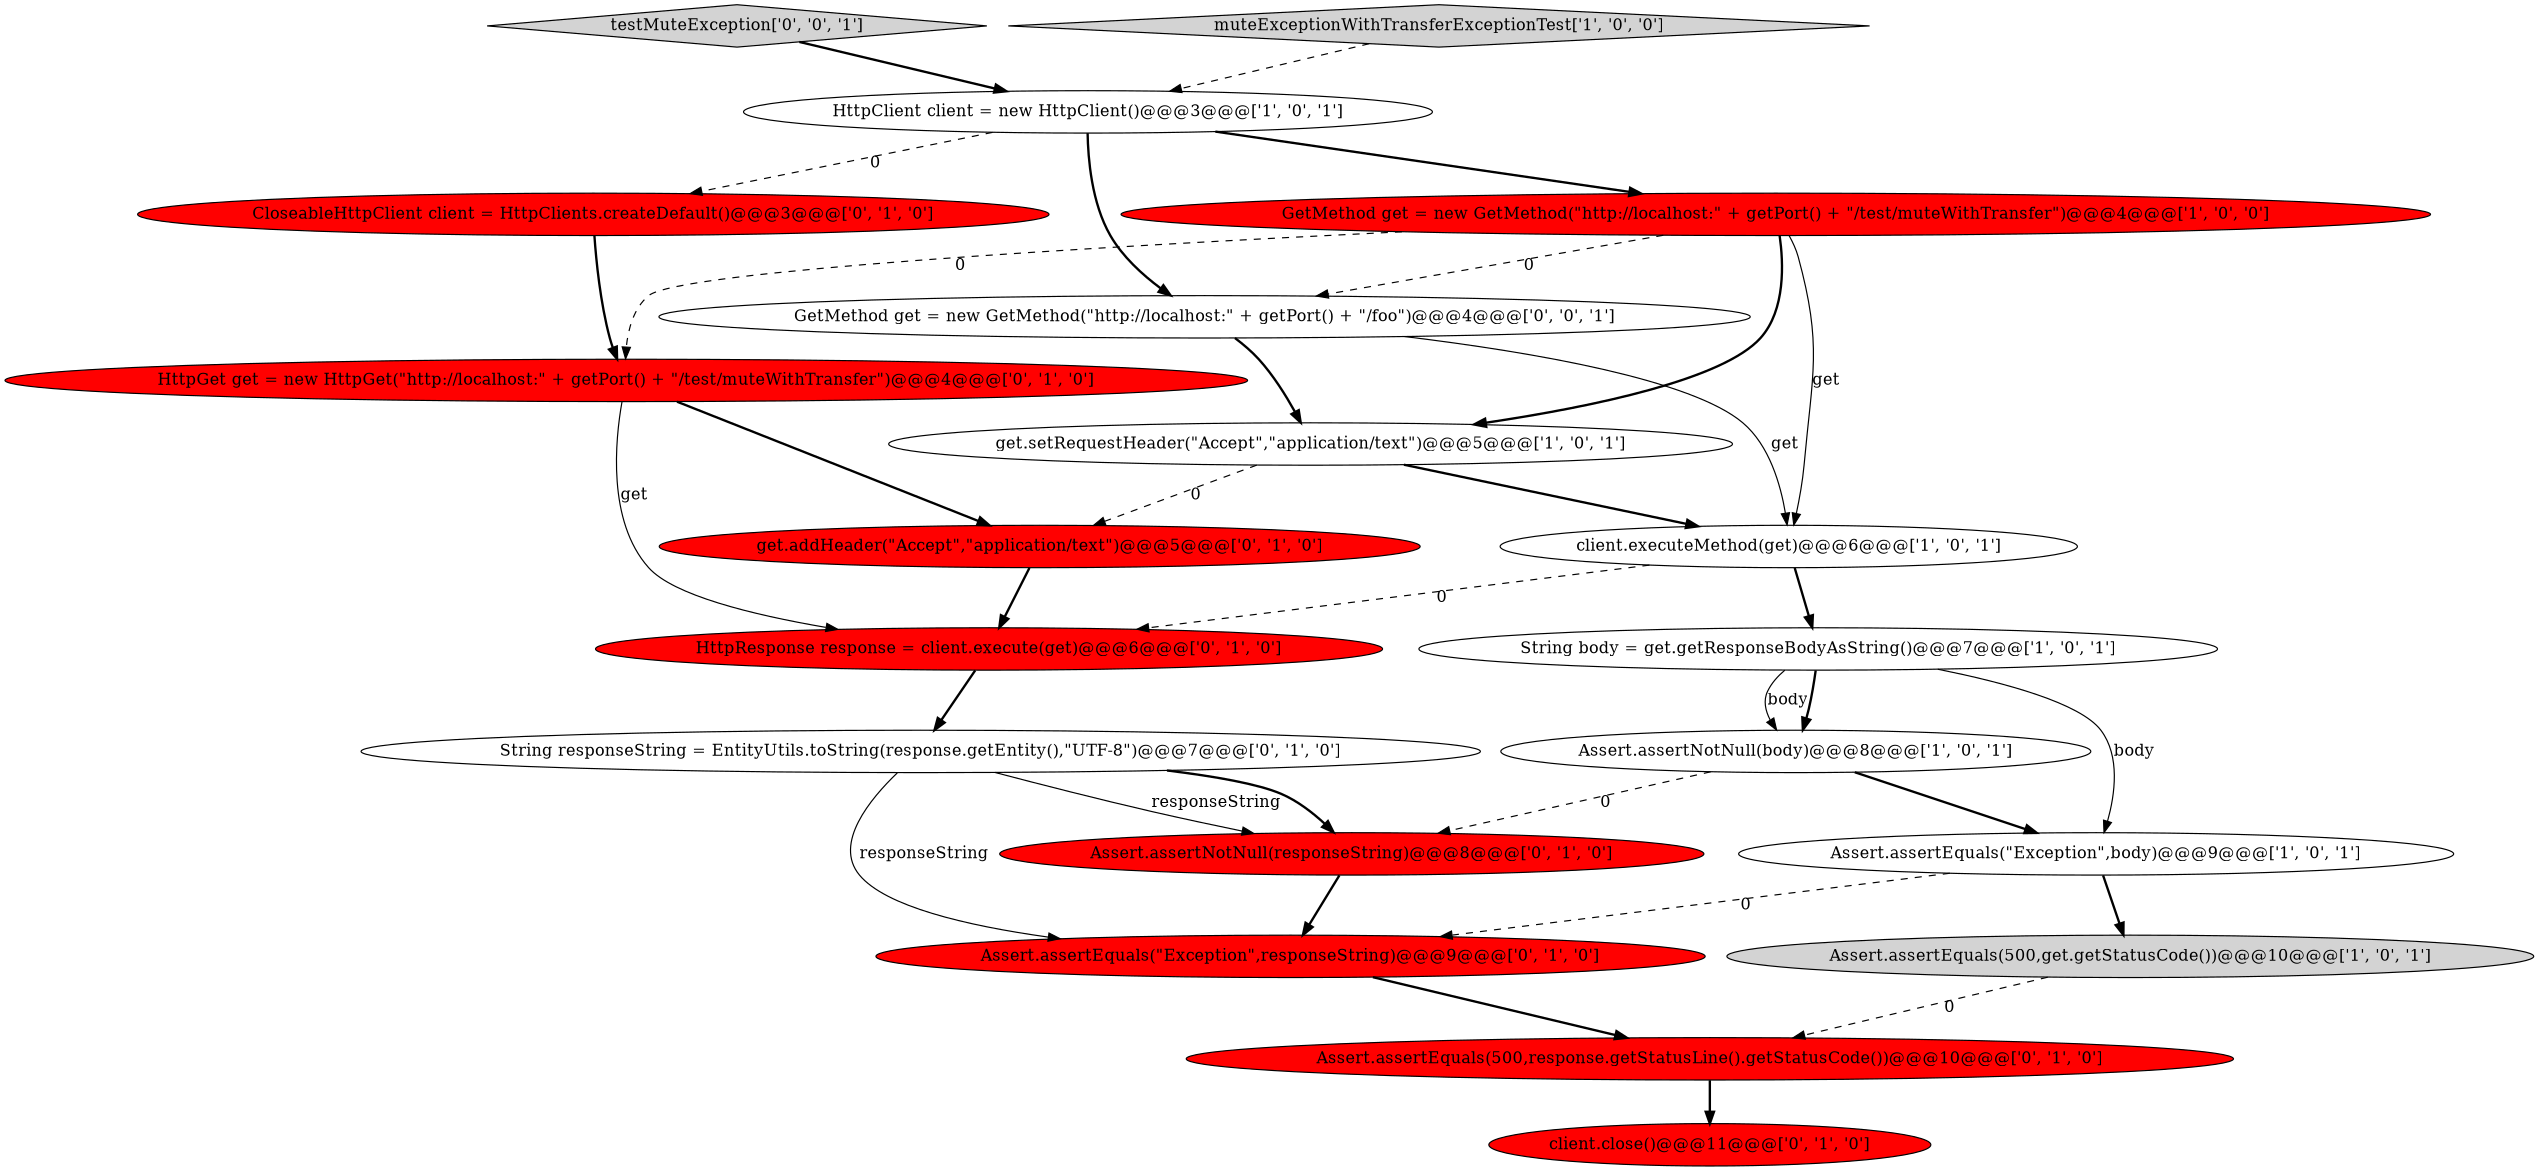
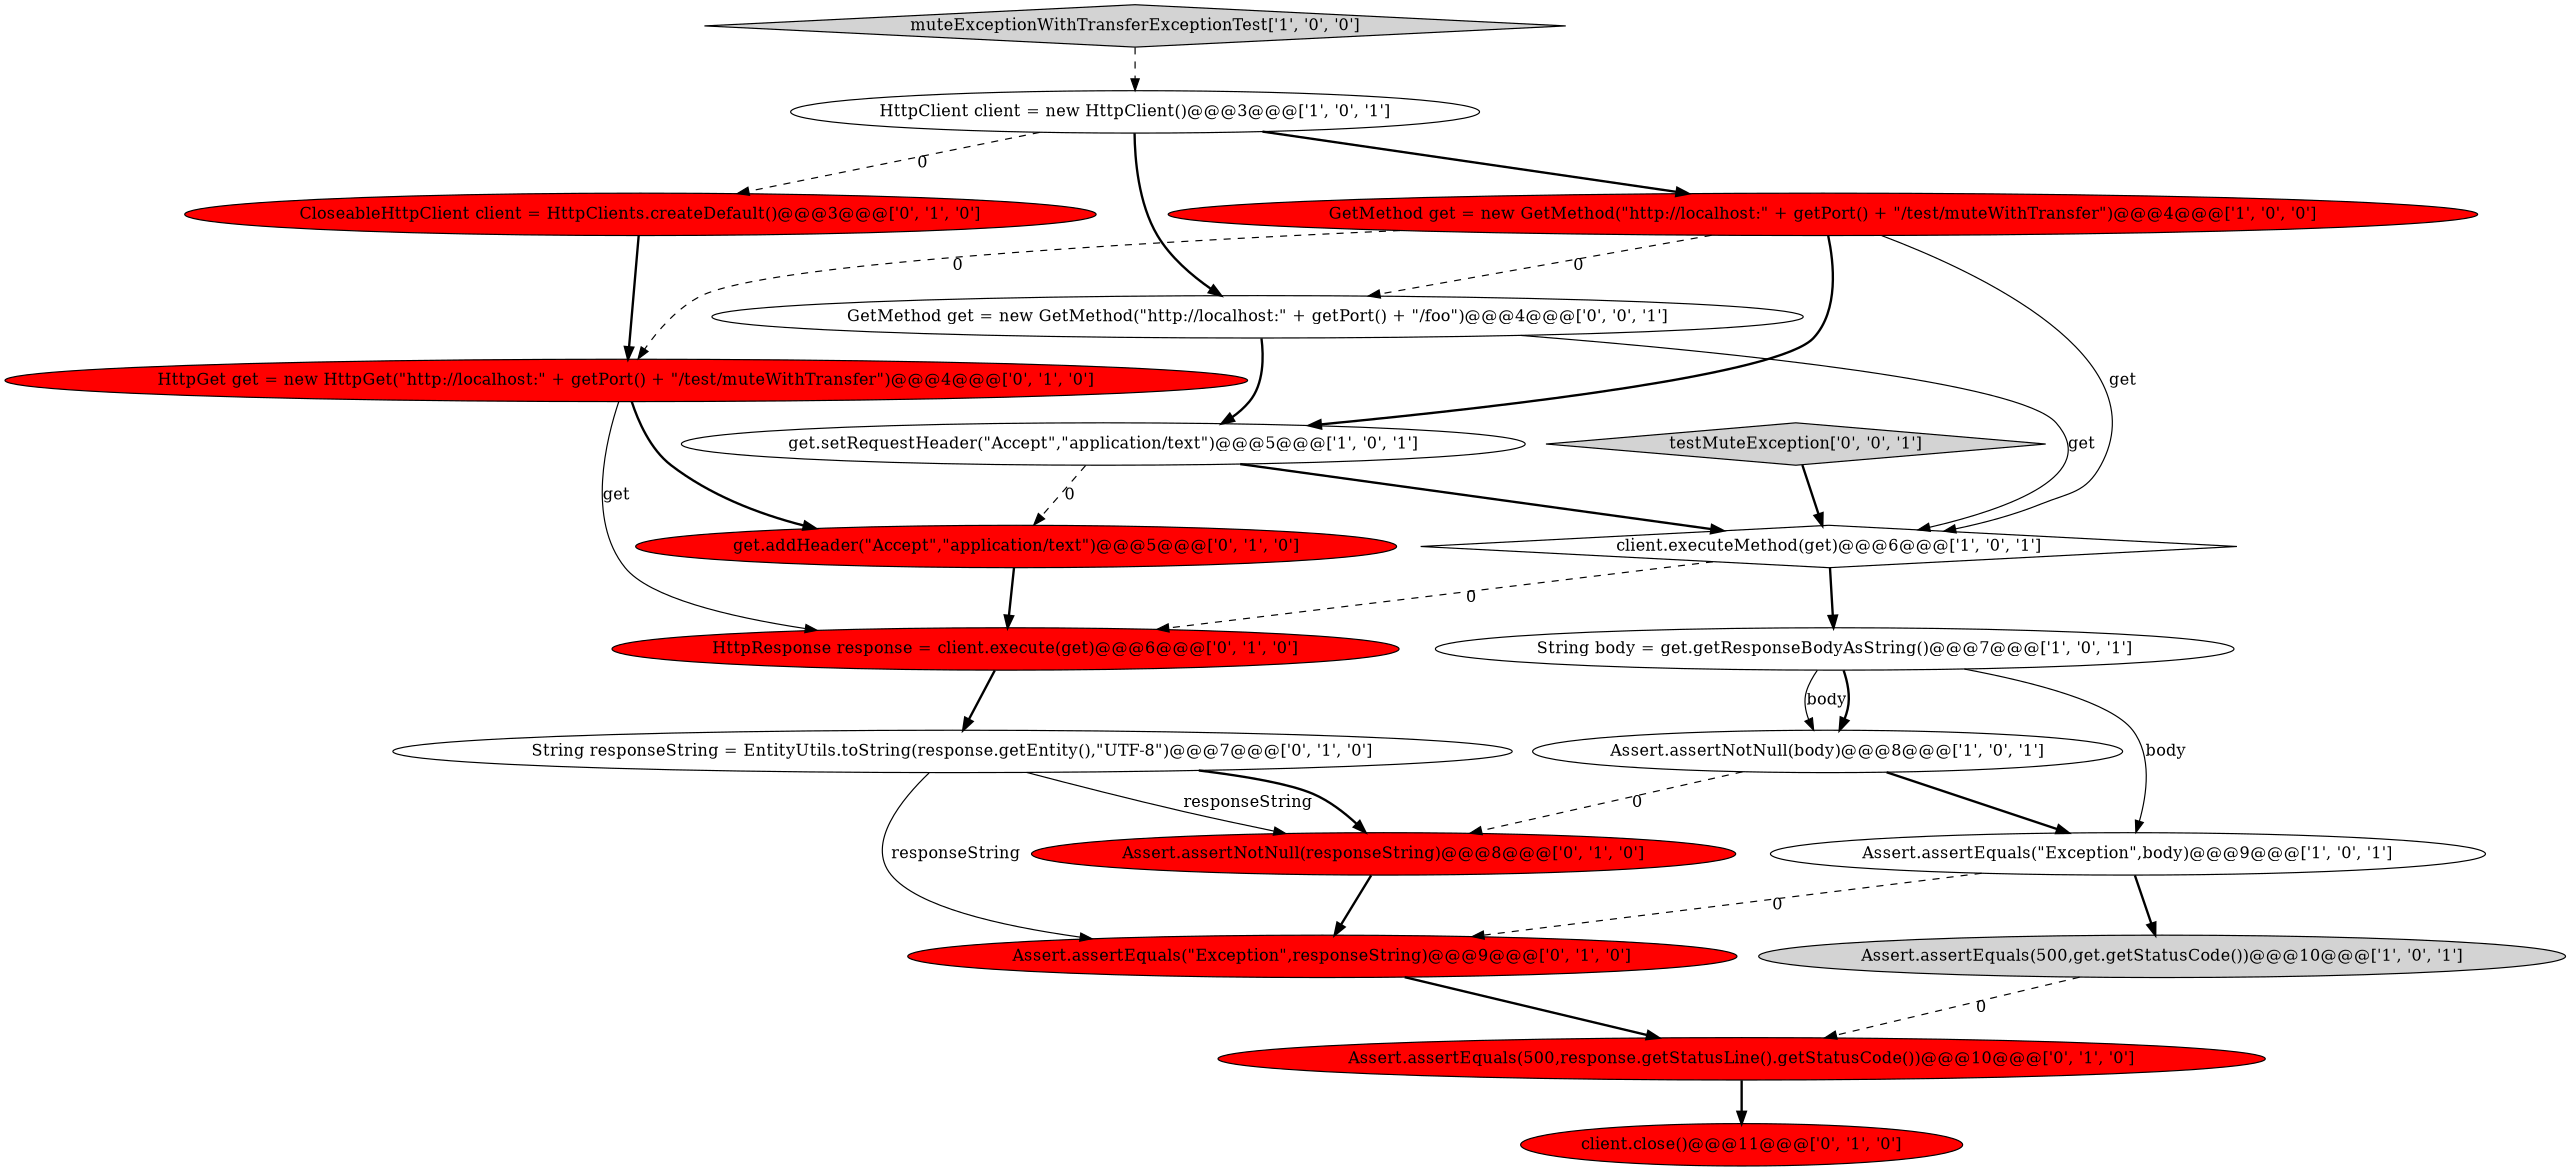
  digraph {
    node [fillcolor=red shape=ellipse style=filled]
    edge [style=bold]
    n1 [label="CloseableHttpClient client = HttpClients.createDefault()@@@3@@@['0', '1', '0']"]
    n2 [label="HttpGet get = new HttpGet(\"http://localhost:\" + getPort() + \"/test/muteWithTransfer\")@@@4@@@['0', '1', '0']"]
    n3 [label="Assert.assertEquals(500,response.getStatusLine().getStatusCode())@@@10@@@['0', '1', '0']"]
    n4 [label="client.close()@@@11@@@['0', '1', '0']"]
    n5 [fillcolor=lightgray label="testMuteException['0', '0', '1']" shape=diamond]
    n6 [fillcolor=white label="HttpClient client = new HttpClient()@@@3@@@['1', '0', '1']"]
    n7 [fillcolor=white label="GetMethod get = new GetMethod(\"http://localhost:\" + getPort() + \"/foo\")@@@4@@@['0', '0', '1']"]
    n8 [label="GetMethod get = new GetMethod(\"http://localhost:\" + getPort() + \"/test/muteWithTransfer\")@@@4@@@['1', '0', '0']"]
    n9 [label="get.addHeader(\"Accept\",\"application/text\")@@@5@@@['0', '1', '0']"]
    n10 [label="HttpResponse response = client.execute(get)@@@6@@@['0', '1', '0']"]
    n11 [fillcolor=white label="String responseString = EntityUtils.toString(response.getEntity(),\"UTF-8\")@@@7@@@['0', '1', '0']"]
    n12 [label="Assert.assertEquals(\"Exception\",responseString)@@@9@@@['0', '1', '0']"]
    n13 [label="Assert.assertNotNull(responseString)@@@8@@@['0', '1', '0']"]
    n14 [fillcolor=white label="get.setRequestHeader(\"Accept\",\"application/text\")@@@5@@@['1', '0', '1']"]
-   n15 [fillcolor=white label="client.executeMethod(get)@@@6@@@['1', '0', '1']"]
+   n15 [fillcolor=white label="client.executeMethod(get)@@@6@@@['1', '0', '1']" shape=diamond]
    n16 [fillcolor=white label="String body = get.getResponseBodyAsString()@@@7@@@['1', '0', '1']"]
    n17 [fillcolor=white label="Assert.assertEquals(\"Exception\",body)@@@9@@@['1', '0', '1']"]
    n18 [fillcolor=lightgray label="Assert.assertEquals(500,get.getStatusCode())@@@10@@@['1', '0', '1']"]
    n19 [fillcolor=lightgray label="muteExceptionWithTransferExceptionTest['1', '0', '0']" shape=diamond]
    n20 [fillcolor=white label="Assert.assertNotNull(body)@@@8@@@['1', '0', '1']"]
    n1 -> n2
    n2 -> n9
    n2 -> n10 [label=get style=solid]
    n3 -> n4
-   n5 -> n6
+   n5 -> n15
    n6 -> n1 [label=0 style=dashed]
    n6 -> n7
    n6 -> n8
    n7 -> n14
    n7 -> n15 [label=get style=solid]
    n8 -> n2 [label=0 style=dashed]
    n8 -> n7 [label=0 style=dashed]
    n8 -> n14
    n8 -> n15 [label=get style=solid]
    n9 -> n10
    n10 -> n11
    n11 -> n12 [label=responseString style=solid]
    n11 -> n13 [label=responseString style=solid]
    n11 -> n13
    n12 -> n3
    n13 -> n12
    n14 -> n9 [label=0 style=dashed]
    n14 -> n15
    n15 -> n10 [label=0 style=dashed]
    n15 -> n16
    n16 -> n17 [label=body style=solid]
    n16 -> n20 [label=body style=solid]
    n16 -> n20
    n17 -> n12 [label=0 style=dashed]
    n17 -> n18
    n18 -> n3 [label=0 style=dashed]
    n19 -> n6 [style=dashed]
    n20 -> n13 [label=0 style=dashed]
    n20 -> n17
  }
